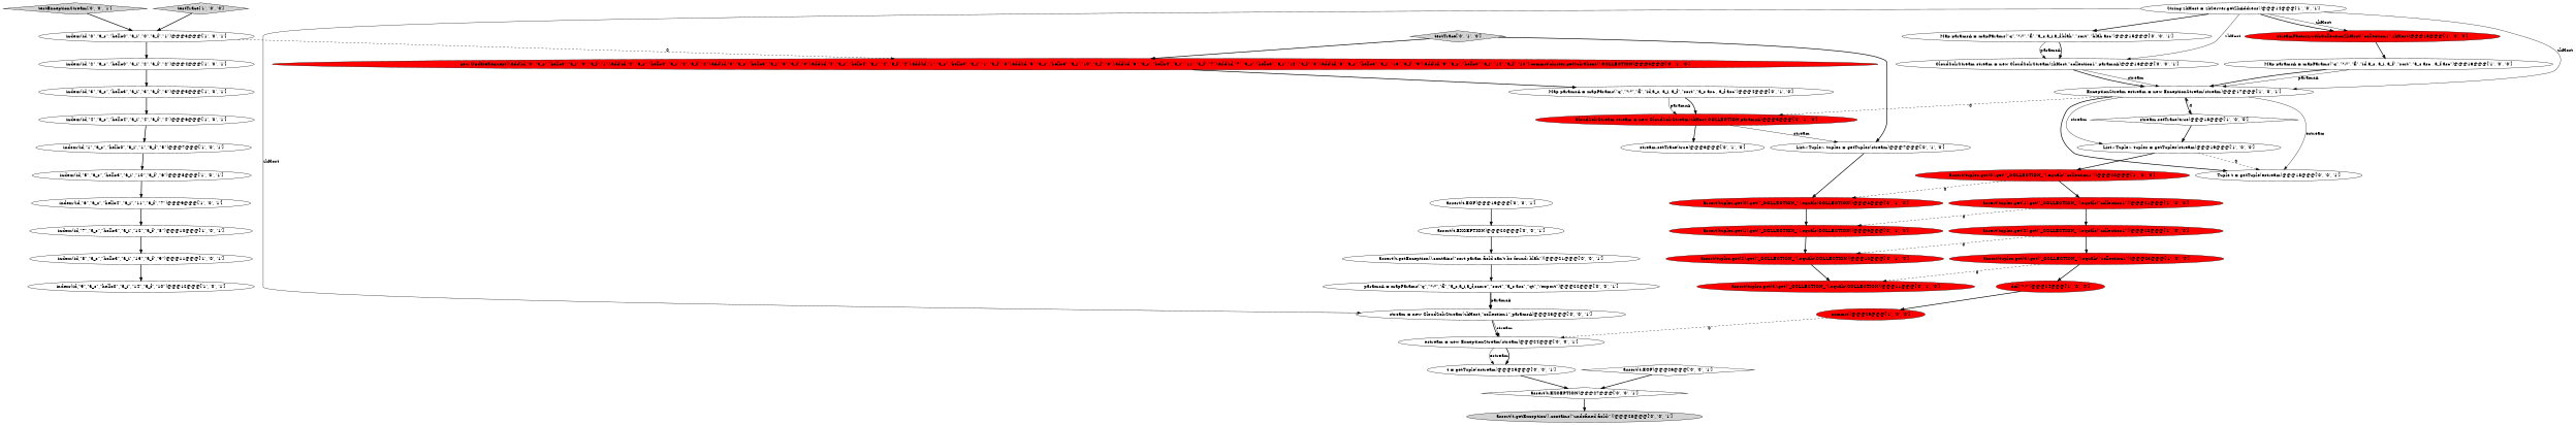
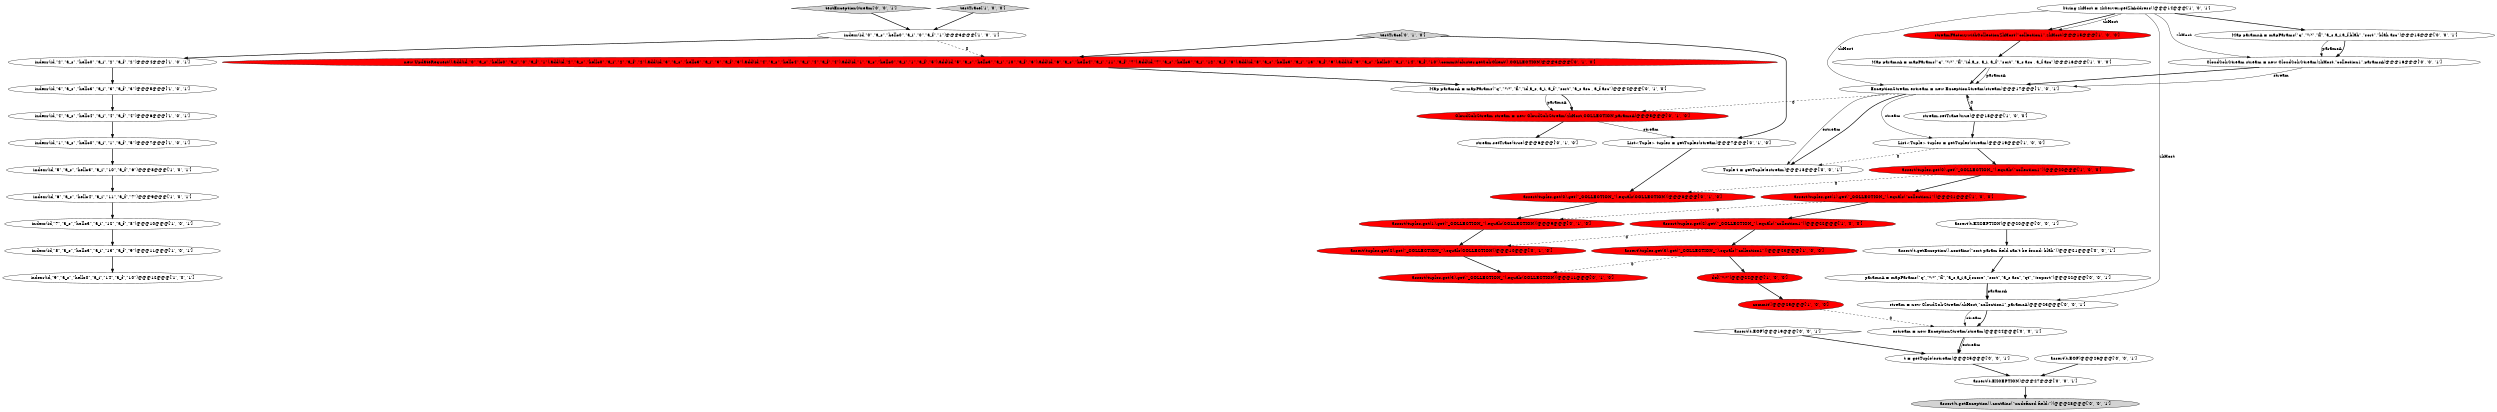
  digraph {
    node [fillcolor=white shape=ellipse style=filled]
    edge [style=bold]
    n1 [fillcolor=lightgray label="testExceptionStream['0', '0', '1']" shape=diamond]
    n2 [label="indexr(id,\"0\",\"a_s\",\"hello0\",\"a_i\",\"0\",\"a_f\",\"1\")@@@3@@@['1', '0', '1']"]
    n3 [label="indexr(id,\"2\",\"a_s\",\"hello0\",\"a_i\",\"2\",\"a_f\",\"2\")@@@4@@@['1', '0', '1']"]
    n4 [fillcolor=red label="new UpdateRequest().add(id,\"0\",\"a_s\",\"hello0\",\"a_i\",\"0\",\"a_f\",\"1\").add(id,\"2\",\"a_s\",\"hello0\",\"a_i\",\"2\",\"a_f\",\"2\").add(id,\"3\",\"a_s\",\"hello3\",\"a_i\",\"3\",\"a_f\",\"3\").add(id,\"4\",\"a_s\",\"hello4\",\"a_i\",\"4\",\"a_f\",\"4\").add(id,\"1\",\"a_s\",\"hello0\",\"a_i\",\"1\",\"a_f\",\"5\").add(id,\"5\",\"a_s\",\"hello3\",\"a_i\",\"10\",\"a_f\",\"6\").add(id,\"6\",\"a_s\",\"hello4\",\"a_i\",\"11\",\"a_f\",\"7\").add(id,\"7\",\"a_s\",\"hello3\",\"a_i\",\"12\",\"a_f\",\"8\").add(id,\"8\",\"a_s\",\"hello3\",\"a_i\",\"13\",\"a_f\",\"9\").add(id,\"9\",\"a_s\",\"hello0\",\"a_i\",\"14\",\"a_f\",\"10\").commit(cluster.getSolrClient(),COLLECTION)@@@3@@@['0', '1', '0']"]
    n5 [label="indexr(id,\"8\",\"a_s\",\"hello3\",\"a_i\",\"13\",\"a_f\",\"9\")@@@11@@@['1', '0', '1']"]
    n6 [label="indexr(id,\"9\",\"a_s\",\"hello0\",\"a_i\",\"14\",\"a_f\",\"10\")@@@12@@@['1', '0', '1']"]
    n7 [fillcolor=lightgray label="assert(t.getException().contains(\"undefined field:\"))@@@28@@@['0', '0', '1']"]
    n8 [label="assert(t.EXCEPTION)@@@20@@@['0', '0', '1']"]
    n9 [label="assert(t.getException().contains(\"sort param field can't be found: blah\"))@@@21@@@['0', '0', '1']"]
    n10 [label="paramsA = mapParams(\"q\",\"*:*\",\"fl\",\"a_s,a_i,a_f,score\",\"sort\",\"a_s asc\",\"qt\",\"/export\")@@@22@@@['0', '0', '1']"]
    n11 [fillcolor=red label="assert(tuples.get(2).get(\"_COLLECTION_\").equals(\"collection1\"))@@@22@@@['1', '0', '0']"]
    n12 [fillcolor=red label="assert(tuples.get(2).get(\"_COLLECTION_\").equals(COLLECTION))@@@10@@@['0', '1', '0']"]
    n13 [fillcolor=red label="assert(tuples.get(3).get(\"_COLLECTION_\").equals(\"collection1\"))@@@23@@@['1', '0', '0']"]
    n14 [fillcolor=red label="assert(tuples.get(3).get(\"_COLLECTION_\").equals(COLLECTION))@@@11@@@['0', '1', '0']"]
    n15 [fillcolor=red label="del(\"*:*\")@@@24@@@['1', '0', '0']"]
    n16 [label="indexr(id,\"3\",\"a_s\",\"hello3\",\"a_i\",\"3\",\"a_f\",\"3\")@@@5@@@['1', '0', '1']"]
    n17 [label="Map paramsA = mapParams(\"q\",\"*:*\",\"fl\",\"id,a_s, a_i, a_f\",\"sort\",\"a_s asc , a_f asc\")@@@4@@@['0', '1', '0']"]
-   n18 [label="assert(t.EOF)@@@19@@@['0', '0', '1']"]
+   n18 [label="assert(t.EOF)@@@19@@@['0', '0', '1']" shape=diamond]
    n19 [fillcolor=red label="CloudSolrStream stream = new CloudSolrStream(zkHost,COLLECTION,paramsA)@@@5@@@['0', '1', '0']"]
    n20 [label="stream.setTrace(true)@@@6@@@['0', '1', '0']"]
    n21 [label="List<Tuple> tuples = getTuples(stream)@@@7@@@['0', '1', '0']"]
    n22 [fillcolor=red label="assert(tuples.get(0).get(\"_COLLECTION_\").equals(COLLECTION))@@@8@@@['0', '1', '0']"]
    n23 [fillcolor=red label="commit()@@@25@@@['1', '0', '0']"]
    n24 [label="estream = new ExceptionStream(stream)@@@24@@@['0', '0', '1']"]
    n25 [label="indexr(id,\"4\",\"a_s\",\"hello4\",\"a_i\",\"4\",\"a_f\",\"4\")@@@6@@@['1', '0', '1']"]
    n26 [label="indexr(id,\"1\",\"a_s\",\"hello0\",\"a_i\",\"1\",\"a_f\",\"5\")@@@7@@@['1', '0', '1']"]
    n27 [label="indexr(id,\"5\",\"a_s\",\"hello3\",\"a_i\",\"10\",\"a_f\",\"6\")@@@8@@@['1', '0', '1']"]
    n28 [label="CloudSolrStream stream = new CloudSolrStream(zkHost,\"collection1\",paramsA)@@@16@@@['0', '0', '1']"]
    n29 [label="ExceptionStream estream = new ExceptionStream(stream)@@@17@@@['1', '0', '1']"]
    n30 [label="Tuple t = getTuple(estream)@@@18@@@['0', '0', '1']"]
    n31 [label="List<Tuple> tuples = getTuples(stream)@@@19@@@['1', '0', '0']"]
-   n32 [label="stream.setTrace(true)@@@18@@@['1', '0', '0']" shape=diamond]
+   n32 [label="stream.setTrace(true)@@@18@@@['1', '0', '0']"]
    n33 [label="t = getTuple(estream)@@@25@@@['0', '0', '1']"]
-   n34 [label="assert(t.EXCEPTION)@@@27@@@['0', '0', '1']" shape=diamond]
-   n35 [label="assert(t.EOF)@@@26@@@['0', '0', '1']" shape=diamond]
+   n34 [label="assert(t.EXCEPTION)@@@27@@@['0', '0', '1']"]
+   n35 [label="assert(t.EOF)@@@26@@@['0', '0', '1']"]
    n36 [label="String zkHost = zkServer.getZkAddress()@@@14@@@['1', '0', '1']"]
    n37 [fillcolor=red label="streamFactory.withCollectionZkHost(\"collection1\",zkHost)@@@15@@@['1', '0', '0']"]
    n38 [label="stream = new CloudSolrStream(zkHost,\"collection1\",paramsA)@@@23@@@['0', '0', '1']"]
    n39 [label="Map paramsA = mapParams(\"q\",\"*:*\",\"fl\",\"a_s,a_i,a_f,blah\",\"sort\",\"blah asc\")@@@15@@@['0', '0', '1']"]
    n40 [label="indexr(id,\"6\",\"a_s\",\"hello4\",\"a_i\",\"11\",\"a_f\",\"7\")@@@9@@@['1', '0', '1']"]
    n41 [label="indexr(id,\"7\",\"a_s\",\"hello3\",\"a_i\",\"12\",\"a_f\",\"8\")@@@10@@@['1', '0', '1']"]
    n42 [label="Map paramsA = mapParams(\"q\",\"*:*\",\"fl\",\"id,a_s, a_i, a_f\",\"sort\",\"a_s asc , a_f asc\")@@@16@@@['1', '0', '0']"]
    n43 [fillcolor=red label="assert(tuples.get(0).get(\"_COLLECTION_\").equals(\"collection1\"))@@@20@@@['1', '0', '0']"]
    n44 [fillcolor=lightgray label="testTrace['0', '1', '0']" shape=diamond]
    n45 [fillcolor=red label="assert(tuples.get(1).get(\"_COLLECTION_\").equals(\"collection1\"))@@@21@@@['1', '0', '0']"]
    n46 [fillcolor=red label="assert(tuples.get(1).get(\"_COLLECTION_\").equals(COLLECTION))@@@9@@@['0', '1', '0']"]
    n47 [fillcolor=lightgray label="testTrace['1', '0', '0']" shape=diamond]
    n1 -> n2
    n2 -> n3
    n2 -> n4 [label=0 style=dashed]
    n3 -> n16
    n4 -> n17
    n5 -> n6
    n8 -> n9
    n9 -> n10
    n10 -> n38
    n10 -> n38 [label=paramsA style=solid]
    n11 -> n12 [label=0 style=dashed]
    n11 -> n13
    n12 -> n14
    n13 -> n14 [label=0 style=dashed]
    n13 -> n15
    n15 -> n23
    n16 -> n25
    n17 -> n19
    n17 -> n19 [label=paramsA style=solid]
-   n18 -> n8
+   n18 -> n33
    n19 -> n20
    n19 -> n21 [label=stream style=solid]
    n21 -> n22
    n22 -> n46
    n23 -> n24 [label=0 style=dashed]
    n24 -> n33 [label=estream style=solid]
    n24 -> n33
    n25 -> n26
    n26 -> n27
    n27 -> n40
    n28 -> n29 [label=stream style=solid]
    n28 -> n29
    n29 -> n19 [label=0 style=dashed]
    n29 -> n30 [label=estream style=solid]
    n29 -> n30
    n29 -> n31 [label=stream style=solid]
    n29 -> n32
    n31 -> n30 [label=0 style=dashed]
    n31 -> n43
    n32 -> n29 [label=0 style=dashed]
    n32 -> n31
    n33 -> n34
    n34 -> n7
    n35 -> n34
    n36 -> n28 [label=zkHost style=solid]
    n36 -> n29 [label=zkHost style=solid]
    n36 -> n37
    n36 -> n37 [label=zkHost style=solid]
    n36 -> n38 [label=zkHost style=solid]
    n36 -> n39
    n37 -> n42
    n38 -> n24
    n38 -> n24 [label=stream style=solid]
    n39 -> n28 [label=paramsA style=solid]
    n39 -> n28
    n40 -> n41
    n41 -> n5
    n42 -> n29 [label=paramsA style=solid]
    n42 -> n29
    n43 -> n22 [label=0 style=dashed]
    n43 -> n45
    n44 -> n4
    n44 -> n21
    n45 -> n11
    n45 -> n46 [label=0 style=dashed]
    n46 -> n12
    n47 -> n2
  }
